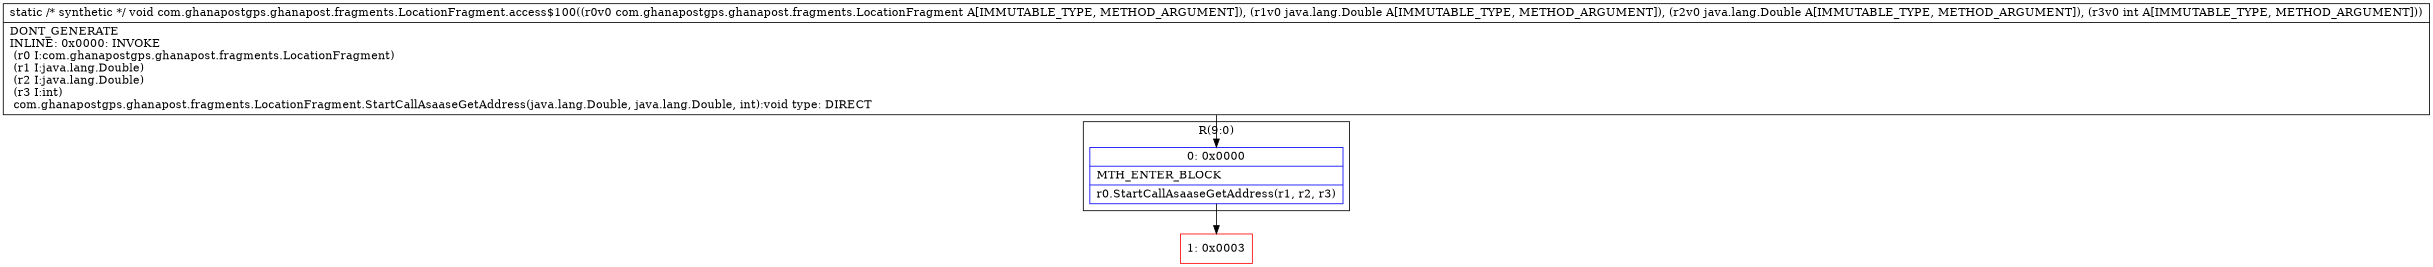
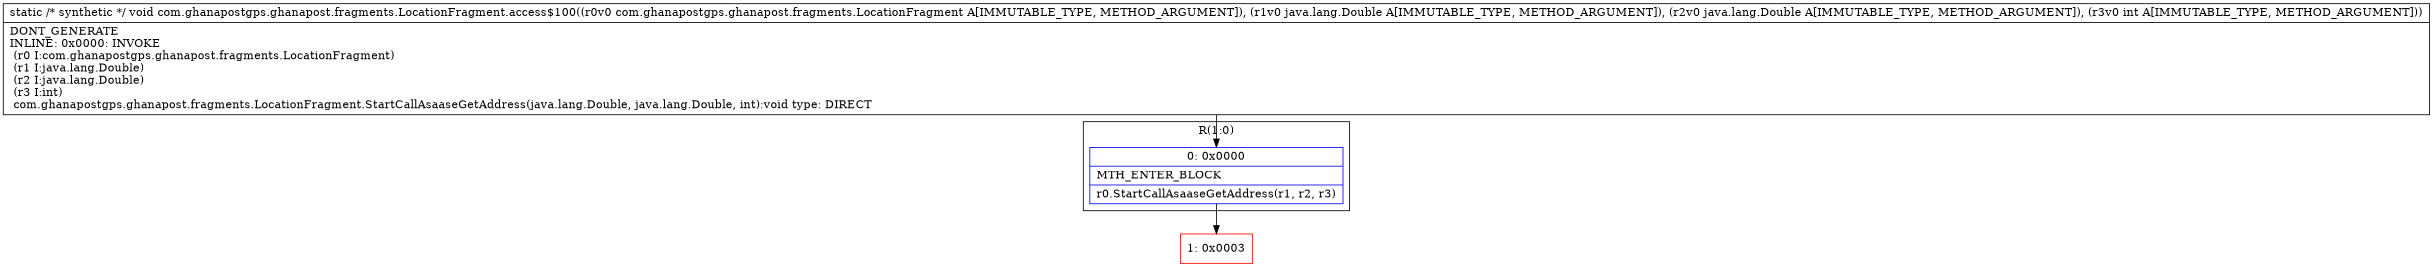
  digraph {
    node [shape=record]
    n1 [color=blue label="{0\:\ 0x0000|MTH_ENTER_BLOCK\l|r0.StartCallAsaaseGetAddress(r1, r2, r3)\l}"]
    n2 [color=red label="{1\:\ 0x0003}"]
    n3 [label="{static \/* synthetic *\/ void com.ghanapostgps.ghanapost.fragments.LocationFragment.access$100((r0v0 com.ghanapostgps.ghanapost.fragments.LocationFragment A[IMMUTABLE_TYPE, METHOD_ARGUMENT]), (r1v0 java.lang.Double A[IMMUTABLE_TYPE, METHOD_ARGUMENT]), (r2v0 java.lang.Double A[IMMUTABLE_TYPE, METHOD_ARGUMENT]), (r3v0 int A[IMMUTABLE_TYPE, METHOD_ARGUMENT]))  | DONT_GENERATE\lINLINE: 0x0000: INVOKE  \l  (r0 I:com.ghanapostgps.ghanapost.fragments.LocationFragment)\l  (r1 I:java.lang.Double)\l  (r2 I:java.lang.Double)\l  (r3 I:int)\l com.ghanapostgps.ghanapost.fragments.LocationFragment.StartCallAsaaseGetAddress(java.lang.Double, java.lang.Double, int):void type: DIRECT\l}"]
    subgraph cluster_1 {
-     label="R(9:0)"
+     label="R(1:0)"
      n1
    }
    n1 -> n2
    n3 -> n1
  }
